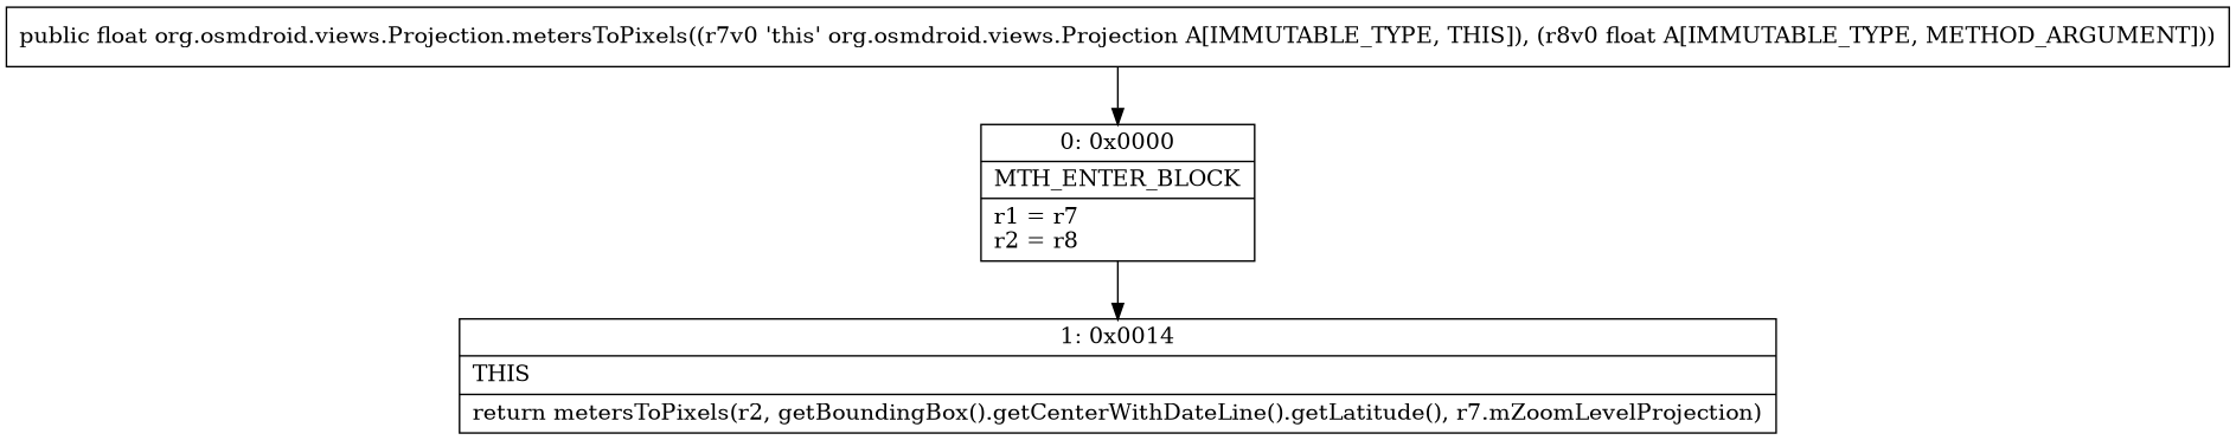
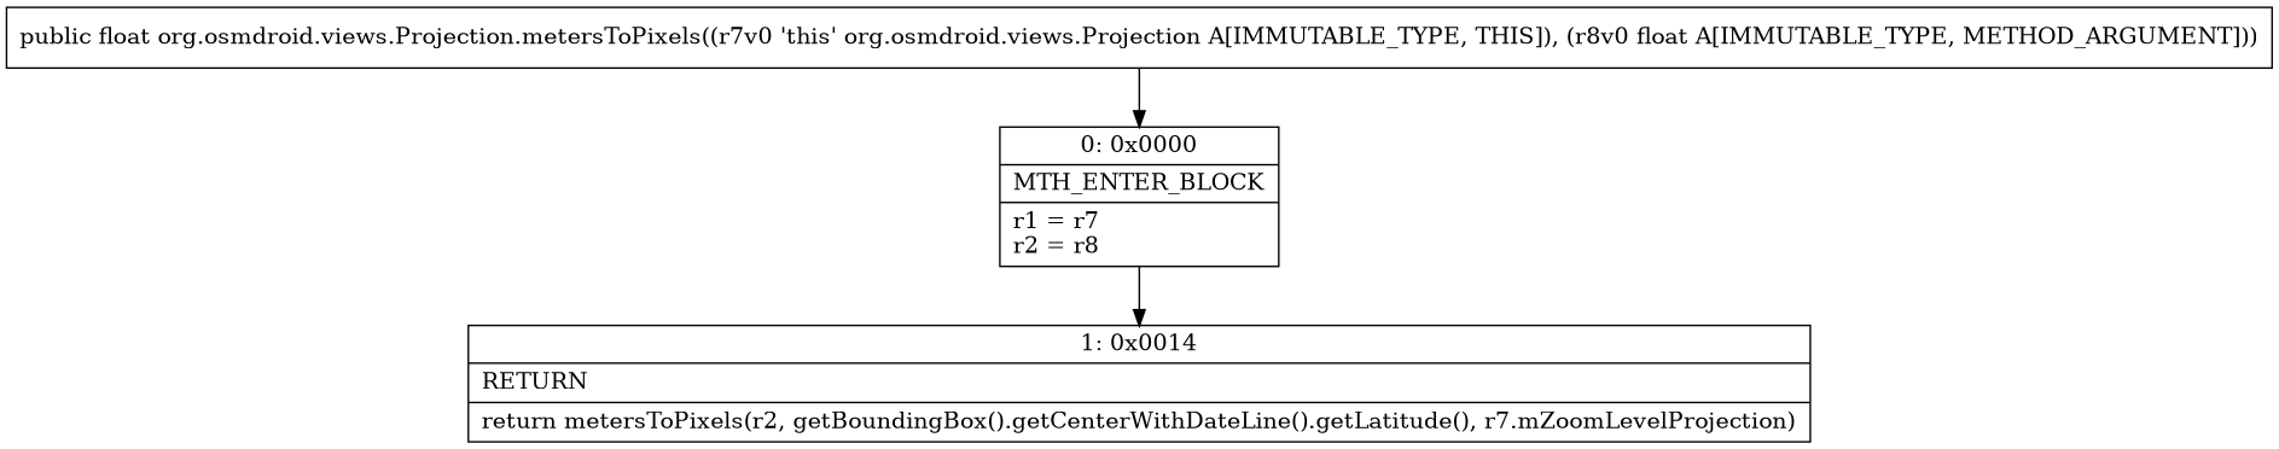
  digraph {
    node [shape=record]
    n1 [label="{0\:\ 0x0000|MTH_ENTER_BLOCK\l|r1 = r7\lr2 = r8\l}"]
-   n2 [label="{1\:\ 0x0014|THIS\l|return metersToPixels(r2, getBoundingBox().getCenterWithDateLine().getLatitude(), r7.mZoomLevelProjection)\l}"]
+   n2 [label="{1\:\ 0x0014|RETURN\l|return metersToPixels(r2, getBoundingBox().getCenterWithDateLine().getLatitude(), r7.mZoomLevelProjection)\l}"]
    n3 [label="{public float org.osmdroid.views.Projection.metersToPixels((r7v0 'this' org.osmdroid.views.Projection A[IMMUTABLE_TYPE, THIS]), (r8v0 float A[IMMUTABLE_TYPE, METHOD_ARGUMENT])) }"]
    n1 -> n2
    n3 -> n1
  }
